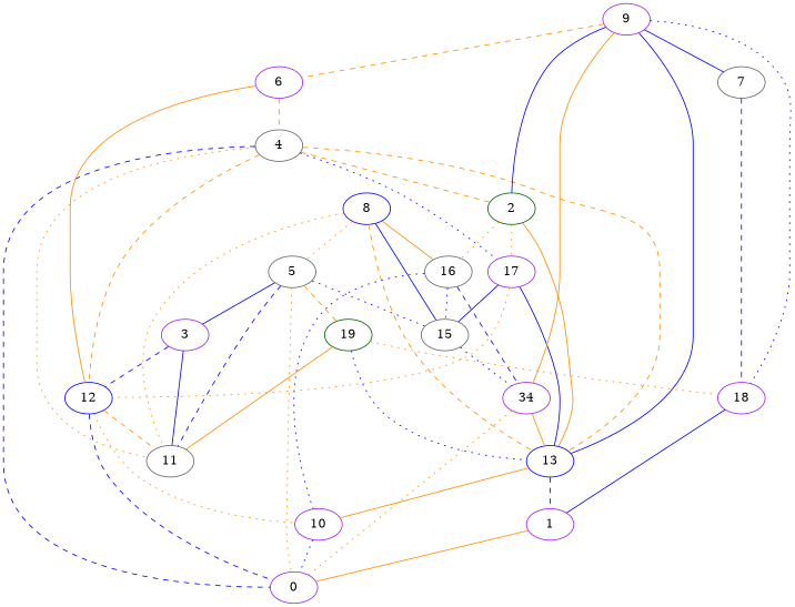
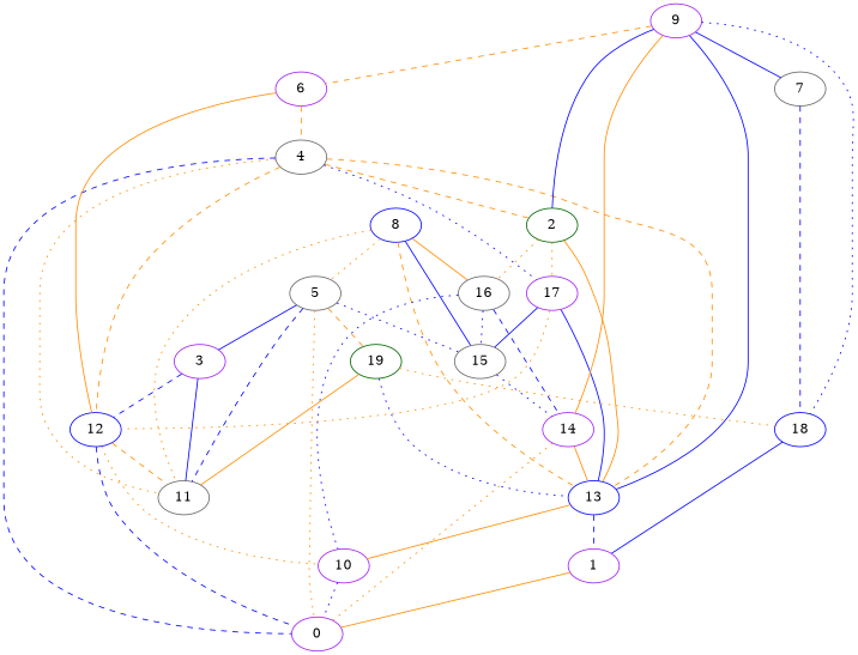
  digraph {
    node [color=purple]
    edge [color=darkorange dir=none style=dotted]
    8 [color=blue]
    15 [color=gray40]
    11 [color=gray40]
    16 [color=gray40]
    1
    5 [color=gray40]
-   14 [label=34]
+   14
    3
    12 [color=blue]
    10
    13 [color=blue]
    0
    4 [color=gray40]
    2 [color=darkgreen]
    17
    7 [color=gray40]
-   18
+   18 [color=blue]
    19 [color=darkgreen]
    9
    6
    subgraph sub_1 {
      8
      15
      11
      16
      1
      5
      14
      3
      12
      10
      13
      0
      4
      2
      17
      7
      18
      19
      9
      6
    }
    8 -> 15 [color=blue style=solid]
    8 -> 11
    8 -> 16 [style=solid]
    8 -> 5
    8 -> 13 [style=dashed]
    15 -> 14 [color=blue]
    16 -> 15 [color=blue]
    16 -> 14 [color=blue style=dashed]
    16 -> 10 [color=blue]
    1 -> 0 [style=solid]
    5 -> 15 [color=blue]
    5 -> 11 [color=blue style=dashed]
    5 -> 3 [color=blue style=solid]
    5 -> 0
    5 -> 19 [style=dashed]
    14 -> 13 [style=solid]
    14 -> 0
    3 -> 11 [color=blue style=solid]
    3 -> 12 [color=blue style=dashed]
    12 -> 11 [style=dashed]
    12 -> 10
    12 -> 0 [color=blue style=dashed]
    10 -> 0 [color=blue]
    13 -> 1 [color=blue style=dashed]
    13 -> 10 [style=solid]
    4 -> 11
    4 -> 12 [style=dashed]
    4 -> 13 [style=dashed]
    4 -> 0 [color=blue style=dashed]
    4 -> 2 [style=dashed]
    4 -> 17 [color=blue]
    2 -> 16
    2 -> 13 [style=solid]
    2 -> 17
    17 -> 15 [color=blue style=solid]
    17 -> 12
    17 -> 13 [color=blue style=solid]
    7 -> 18 [color=blue style=dashed]
    18 -> 1 [color=blue style=solid]
    19 -> 11 [style=solid]
    19 -> 13 [color=blue]
    19 -> 18
    9 -> 14 [style=solid]
    9 -> 13 [color=blue style=solid]
    9 -> 2 [color=blue style=solid]
    9 -> 7 [color=blue style=solid]
    9 -> 18 [color=blue]
    9 -> 6 [style=dashed]
    6 -> 12 [style=solid]
    6 -> 4 [style=dashed]
  }
